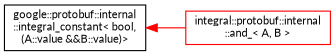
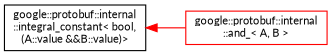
  digraph {
    rankdir=LR
    fontname=Lato
    node [fillcolor=white fontname=Lato fontsize=10 shape=record style=filled]
    n1 [color=black height=0.2 label="google::protobuf::internal\l::integral_constant\< bool,\l(A::value &&B::value)\>" width=0.4]
-   n2 [color=red height=0.2 label="integral::protobuf::internal\l::and_\< A, B \>" width=0.4]
+   n2 [color=red height=0.2 label="google::protobuf::internal\l::and_\< A, B \>" width=0.4]
    n1 -> n2 [color=red dir=back fontname=Lato fontsize=10 labelfontname=Helvetica labelfontsize=10 style=solid]
  }
